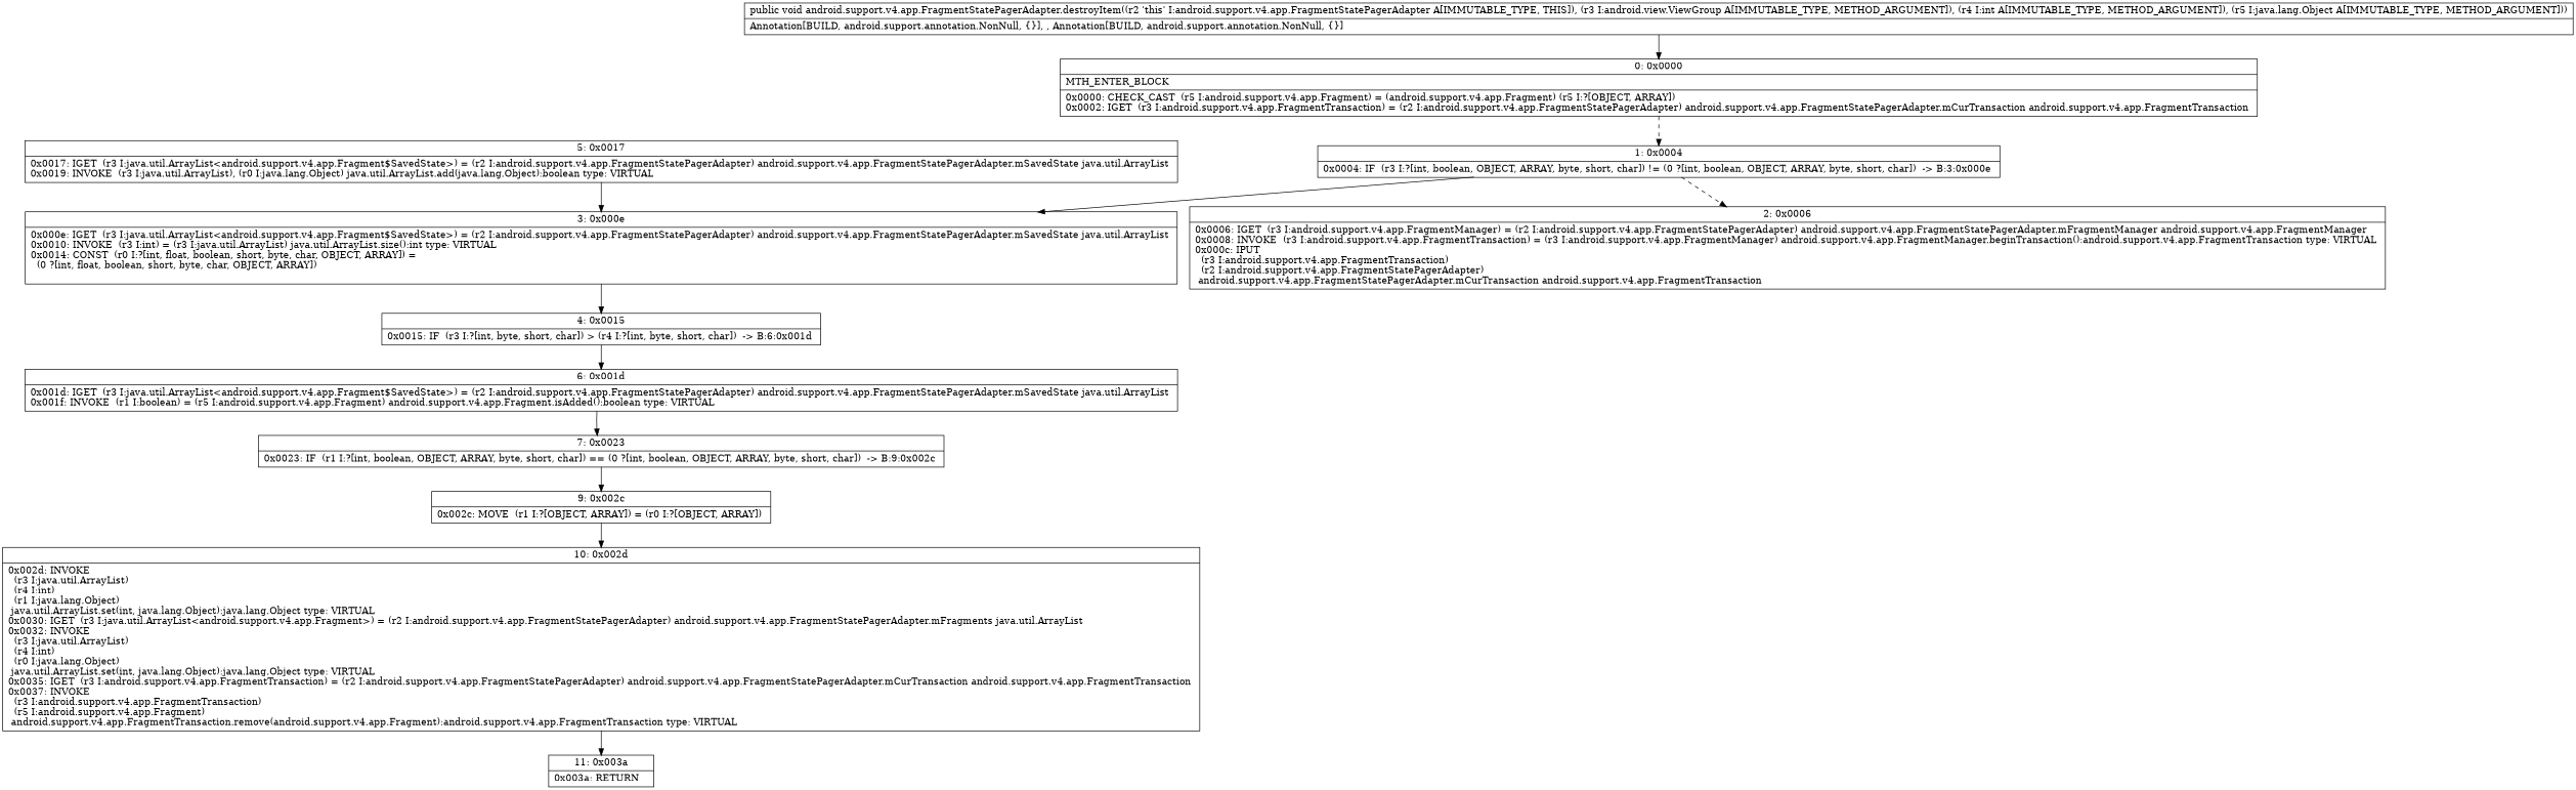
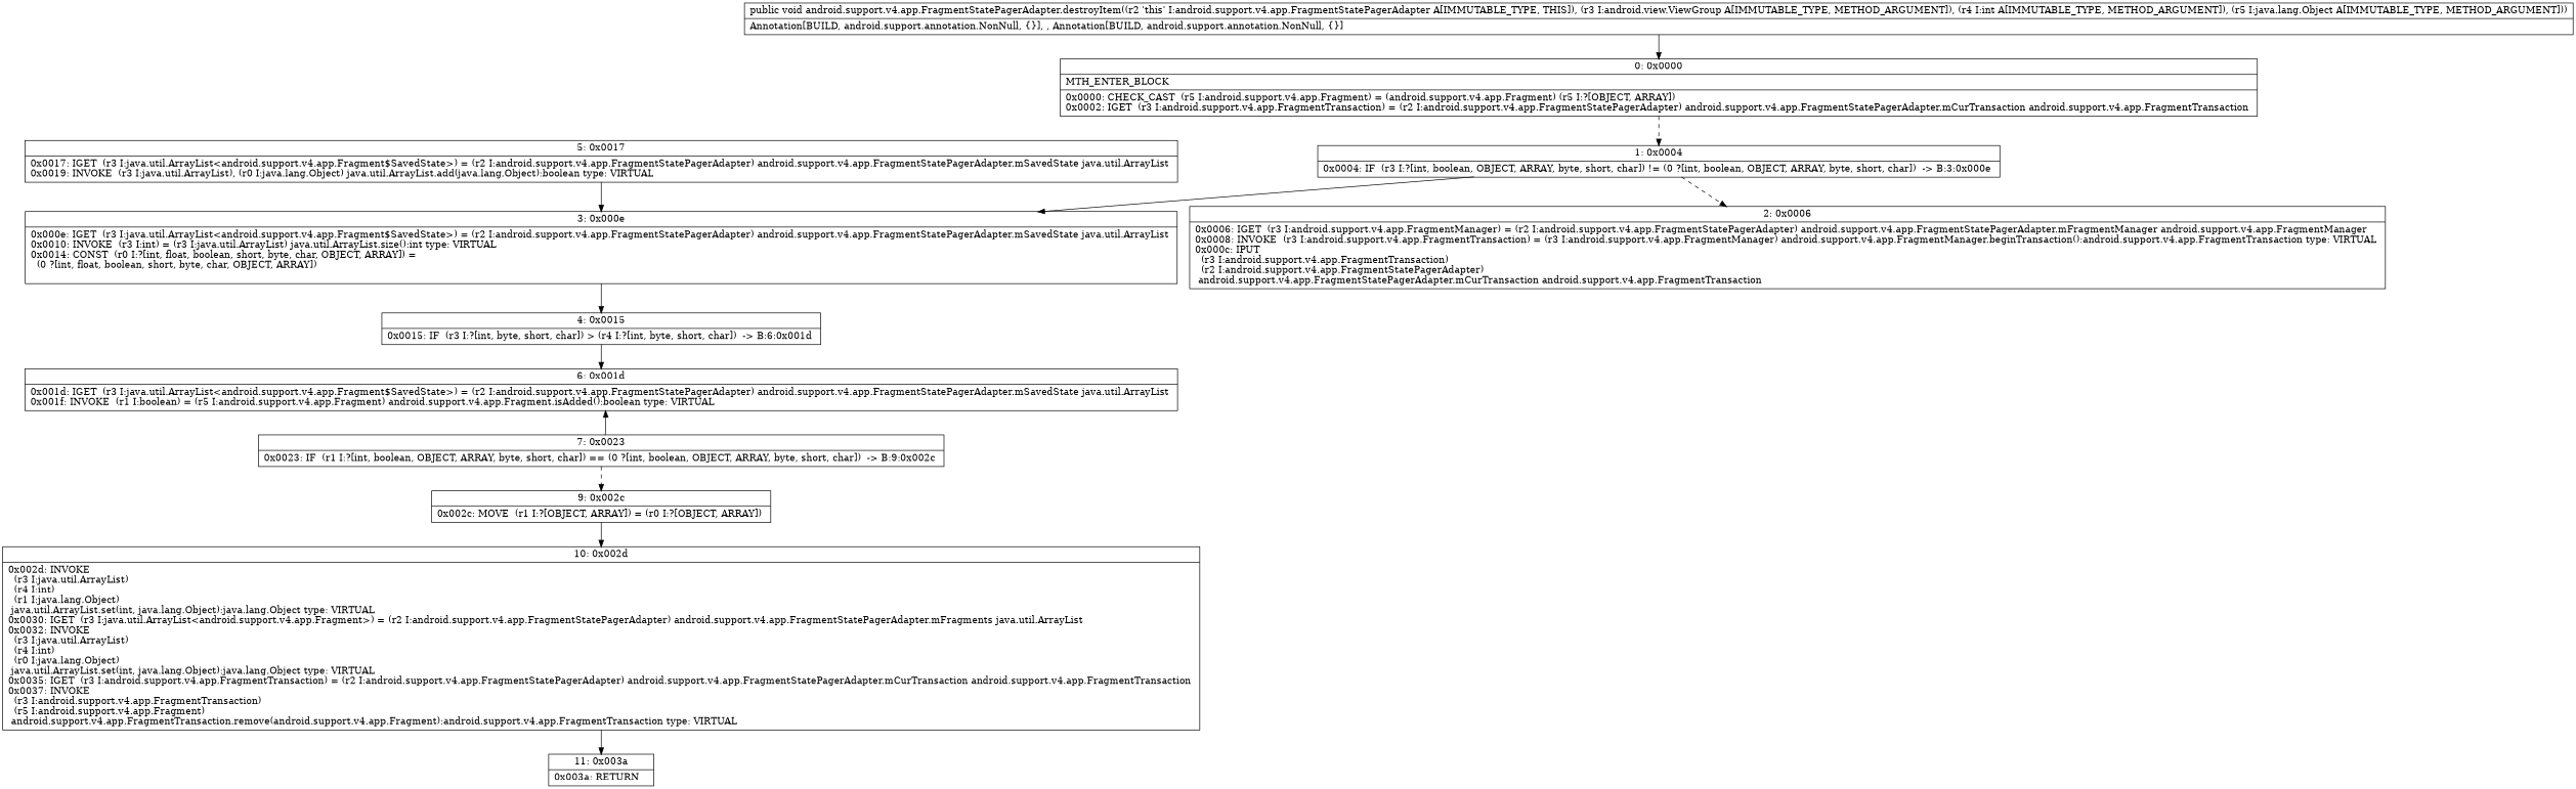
  digraph {
    fontname="DejaVu Serif"
    node [fontname="DejaVu Serif" shape=record]
    edge [fontname="DejaVu Serif"]
    n1 [label="{0\:\ 0x0000|MTH_ENTER_BLOCK\l|0x0000: CHECK_CAST  (r5 I:android.support.v4.app.Fragment) = (android.support.v4.app.Fragment) (r5 I:?[OBJECT, ARRAY]) \l0x0002: IGET  (r3 I:android.support.v4.app.FragmentTransaction) = (r2 I:android.support.v4.app.FragmentStatePagerAdapter) android.support.v4.app.FragmentStatePagerAdapter.mCurTransaction android.support.v4.app.FragmentTransaction \l}"]
    n2 [label="{1\:\ 0x0004|0x0004: IF  (r3 I:?[int, boolean, OBJECT, ARRAY, byte, short, char]) != (0 ?[int, boolean, OBJECT, ARRAY, byte, short, char])  \-\> B:3:0x000e \l}"]
    n3 [label="{2\:\ 0x0006|0x0006: IGET  (r3 I:android.support.v4.app.FragmentManager) = (r2 I:android.support.v4.app.FragmentStatePagerAdapter) android.support.v4.app.FragmentStatePagerAdapter.mFragmentManager android.support.v4.app.FragmentManager \l0x0008: INVOKE  (r3 I:android.support.v4.app.FragmentTransaction) = (r3 I:android.support.v4.app.FragmentManager) android.support.v4.app.FragmentManager.beginTransaction():android.support.v4.app.FragmentTransaction type: VIRTUAL \l0x000c: IPUT  \l  (r3 I:android.support.v4.app.FragmentTransaction)\l  (r2 I:android.support.v4.app.FragmentStatePagerAdapter)\l android.support.v4.app.FragmentStatePagerAdapter.mCurTransaction android.support.v4.app.FragmentTransaction \l}"]
    n4 [label="{3\:\ 0x000e|0x000e: IGET  (r3 I:java.util.ArrayList\<android.support.v4.app.Fragment$SavedState\>) = (r2 I:android.support.v4.app.FragmentStatePagerAdapter) android.support.v4.app.FragmentStatePagerAdapter.mSavedState java.util.ArrayList \l0x0010: INVOKE  (r3 I:int) = (r3 I:java.util.ArrayList) java.util.ArrayList.size():int type: VIRTUAL \l0x0014: CONST  (r0 I:?[int, float, boolean, short, byte, char, OBJECT, ARRAY]) = \l  (0 ?[int, float, boolean, short, byte, char, OBJECT, ARRAY])\l \l}"]
    n5 [label="{4\:\ 0x0015|0x0015: IF  (r3 I:?[int, byte, short, char]) \> (r4 I:?[int, byte, short, char])  \-\> B:6:0x001d \l}"]
    n6 [label="{6\:\ 0x001d|0x001d: IGET  (r3 I:java.util.ArrayList\<android.support.v4.app.Fragment$SavedState\>) = (r2 I:android.support.v4.app.FragmentStatePagerAdapter) android.support.v4.app.FragmentStatePagerAdapter.mSavedState java.util.ArrayList \l0x001f: INVOKE  (r1 I:boolean) = (r5 I:android.support.v4.app.Fragment) android.support.v4.app.Fragment.isAdded():boolean type: VIRTUAL \l}"]
    n7 [label="{5\:\ 0x0017|0x0017: IGET  (r3 I:java.util.ArrayList\<android.support.v4.app.Fragment$SavedState\>) = (r2 I:android.support.v4.app.FragmentStatePagerAdapter) android.support.v4.app.FragmentStatePagerAdapter.mSavedState java.util.ArrayList \l0x0019: INVOKE  (r3 I:java.util.ArrayList), (r0 I:java.lang.Object) java.util.ArrayList.add(java.lang.Object):boolean type: VIRTUAL \l}"]
    n8 [label="{7\:\ 0x0023|0x0023: IF  (r1 I:?[int, boolean, OBJECT, ARRAY, byte, short, char]) == (0 ?[int, boolean, OBJECT, ARRAY, byte, short, char])  \-\> B:9:0x002c \l}"]
    n9 [label="{9\:\ 0x002c|0x002c: MOVE  (r1 I:?[OBJECT, ARRAY]) = (r0 I:?[OBJECT, ARRAY]) \l}"]
    n10 [label="{10\:\ 0x002d|0x002d: INVOKE  \l  (r3 I:java.util.ArrayList)\l  (r4 I:int)\l  (r1 I:java.lang.Object)\l java.util.ArrayList.set(int, java.lang.Object):java.lang.Object type: VIRTUAL \l0x0030: IGET  (r3 I:java.util.ArrayList\<android.support.v4.app.Fragment\>) = (r2 I:android.support.v4.app.FragmentStatePagerAdapter) android.support.v4.app.FragmentStatePagerAdapter.mFragments java.util.ArrayList \l0x0032: INVOKE  \l  (r3 I:java.util.ArrayList)\l  (r4 I:int)\l  (r0 I:java.lang.Object)\l java.util.ArrayList.set(int, java.lang.Object):java.lang.Object type: VIRTUAL \l0x0035: IGET  (r3 I:android.support.v4.app.FragmentTransaction) = (r2 I:android.support.v4.app.FragmentStatePagerAdapter) android.support.v4.app.FragmentStatePagerAdapter.mCurTransaction android.support.v4.app.FragmentTransaction \l0x0037: INVOKE  \l  (r3 I:android.support.v4.app.FragmentTransaction)\l  (r5 I:android.support.v4.app.Fragment)\l android.support.v4.app.FragmentTransaction.remove(android.support.v4.app.Fragment):android.support.v4.app.FragmentTransaction type: VIRTUAL \l}"]
    n11 [label="{11\:\ 0x003a|0x003a: RETURN   \l}"]
    n12 [label="{public void android.support.v4.app.FragmentStatePagerAdapter.destroyItem((r2 'this' I:android.support.v4.app.FragmentStatePagerAdapter A[IMMUTABLE_TYPE, THIS]), (r3 I:android.view.ViewGroup A[IMMUTABLE_TYPE, METHOD_ARGUMENT]), (r4 I:int A[IMMUTABLE_TYPE, METHOD_ARGUMENT]), (r5 I:java.lang.Object A[IMMUTABLE_TYPE, METHOD_ARGUMENT]))  | Annotation[BUILD, android.support.annotation.NonNull, \{\}], , Annotation[BUILD, android.support.annotation.NonNull, \{\}]\l}"]
    n1 -> n2 [style=dashed]
    n2 -> n3 [style=dashed]
    n2 -> n4
    n4 -> n5
    n5 -> n6
-   n6 -> n8
+   n8 -> n6
    n7 -> n4
-   n8 -> n9
+   n8 -> n9 [style=dashed]
    n9 -> n10
    n10 -> n11
    n12 -> n1
  }
